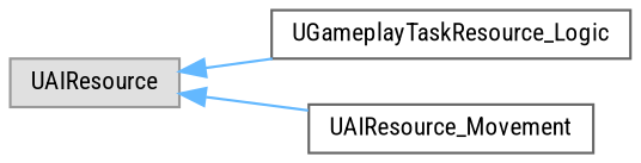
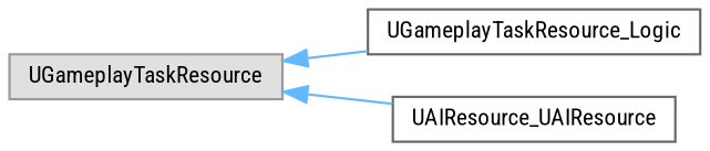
  digraph {
    fontname="Roboto Condensed"
    rankdir=LR
    node [color=grey40 fillcolor=white fontname="Roboto Condensed" fontsize=10 shape=box style=filled]
    edge [color=steelblue1 dir=back fontname="Roboto Condensed" fontsize=10 labelfontname=Helvetica labelfontsize=10 style=solid]
-   n1 [color=grey60 fillcolor="#E0E0E0" height=0.2 label=UAIResource width=0.4]
+   n1 [color=grey60 fillcolor="#E0E0E0" height=0.2 label=UGameplayTaskResource width=0.4]
    n2 [height=0.2 label=UGameplayTaskResource_Logic width=0.4]
-   n3 [height=0.2 label=UAIResource_Movement width=0.4]
+   n3 [height=0.2 label=UAIResource_UAIResource width=0.4]
    n1 -> n2
    n1 -> n3
  }
